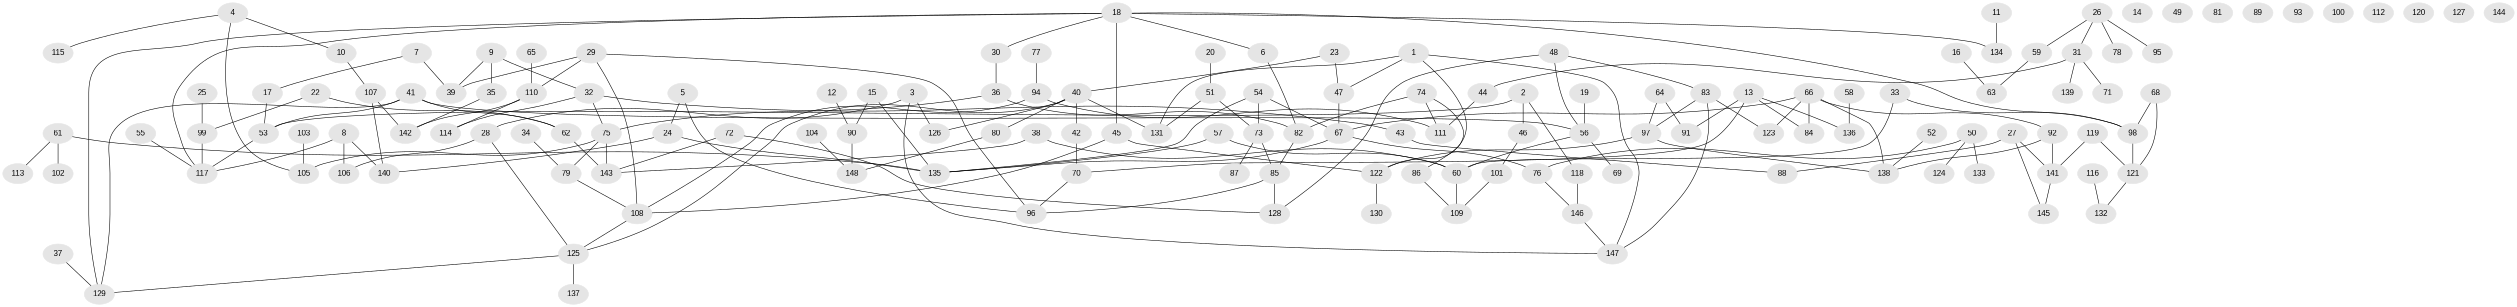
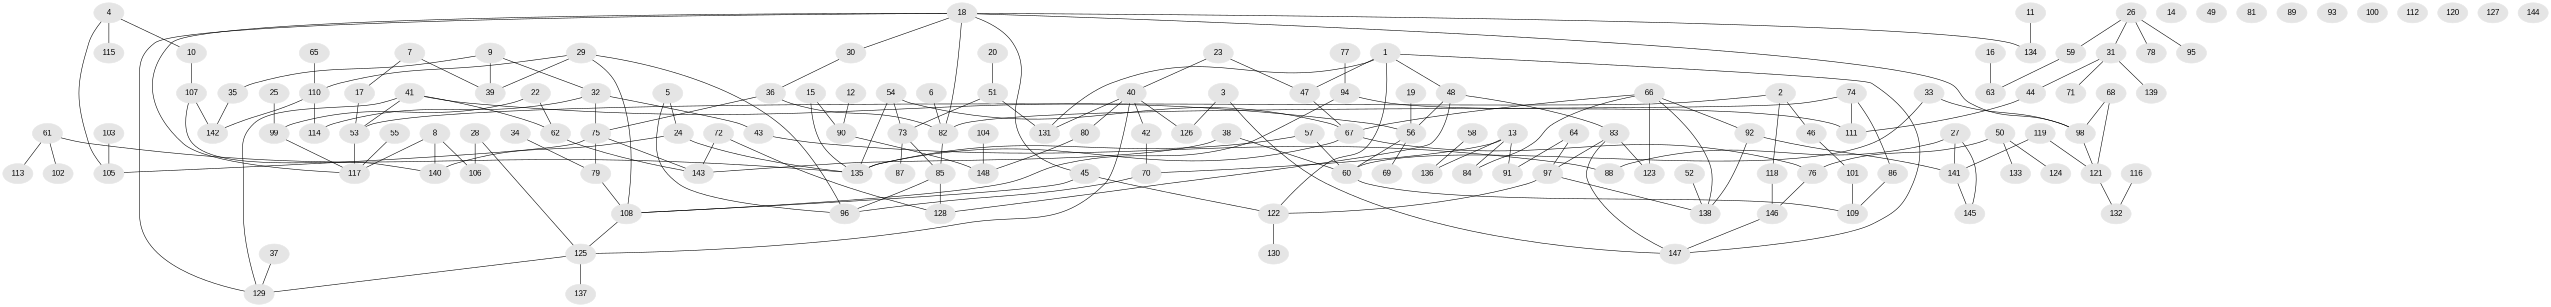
  graph {
    fontname="Liberation Sans"
    node [color=gray90 fontname="Liberation Sans" style=filled]
    edge [fontname="Liberation Sans"]
    1
    47
    48
    122
    131
    147
    67
    56
    83
    128
    130
    2
    46
    53
    118
    101
    117
    146
    3
    28
    126
    106
    125
    4
    10
    105
    115
    107
    5
    24
    96
    140
    135
    6
    82
    85
    7
    17
    39
    8
    9
    32
    35
    43
    75
    114
    142
    11
    134
    12
    90
    148
    13
    70
    84
    91
    136
    14
    15
    16
    63
    18
    30
    45
    98
    129
    36
    108
    121
    19
    60
    69
    20
    51
    73
    22
    62
    99
    143
    23
    40
    42
    80
    25
    26
    31
    59
    78
    95
    44
    71
    139
    27
    88
    141
    145
    137
    29
    110
    111
    79
    33
    109
    34
    37
    38
    41
    76
    97
    123
    49
    50
    124
    133
    87
    52
    138
    54
    55
    57
    58
    61
    102
    113
    64
    65
    66
    92
    68
    132
    72
    74
    86
    77
    94
    81
    89
    93
    100
    103
    104
    112
    116
    119
    120
    127
    144
    1 -- 47
+   1 -- 48
    1 -- 122
    1 -- 131
    1 -- 147
    47 -- 67
    48 -- 56
    48 -- 83
    48 -- 128
    122 -- 130
    67 -- 135
    67 -- 76
    56 -- 60
    56 -- 69
    83 -- 147
    83 -- 97
    83 -- 123
    2 -- 46
    2 -- 53
    2 -- 118
    46 -- 101
    53 -- 117
    118 -- 146
    101 -- 109
    146 -- 147
    3 -- 147
-   3 -- 28
    3 -- 126
    28 -- 106
    28 -- 125
    125 -- 129
    125 -- 137
    4 -- 10
    4 -- 105
    4 -- 115
    10 -- 107
    107 -- 140
    107 -- 142
    5 -- 24
    5 -- 96
    24 -- 140
    24 -- 135
    6 -- 82
    82 -- 85
    85 -- 128
    85 -- 96
    7 -- 17
    7 -- 39
    17 -- 53
    8 -- 117
    8 -- 106
    8 -- 140
    9 -- 39
    9 -- 32
    9 -- 35
    32 -- 43
    32 -- 75
    32 -- 114
    35 -- 142
    43 -- 88
    75 -- 105
    75 -- 143
    75 -- 79
    11 -- 134
    12 -- 90
    90 -- 148
    13 -- 70
    13 -- 84
    13 -- 91
    13 -- 136
    70 -- 96
    15 -- 135
    15 -- 90
    16 -- 63
    18 -- 117
-   18 -- 6
+   18 -- 82
    18 -- 134
    18 -- 30
    18 -- 45
    18 -- 98
    18 -- 129
    30 -- 36
    45 -- 122
    45 -- 108
    98 -- 121
    36 -- 82
    36 -- 75
    108 -- 125
    121 -- 132
    19 -- 56
    60 -- 109
    20 -- 51
    51 -- 131
    51 -- 73
    73 -- 85
    73 -- 87
    22 -- 62
    22 -- 99
    62 -- 143
    99 -- 117
    23 -- 47
    23 -- 40
    40 -- 131
    40 -- 126
    40 -- 125
    40 -- 42
    40 -- 80
    42 -- 70
    80 -- 148
    25 -- 99
    26 -- 31
    26 -- 59
    26 -- 78
    26 -- 95
    31 -- 44
    31 -- 71
    31 -- 139
    59 -- 63
    44 -- 111
    27 -- 88
    27 -- 141
    27 -- 145
    141 -- 145
    29 -- 96
    29 -- 39
    29 -- 108
    29 -- 110
    110 -- 114
    110 -- 142
    79 -- 108
    33 -- 98
    33 -- 60
    34 -- 79
    37 -- 129
    38 -- 60
    38 -- 143
    41 -- 56
    41 -- 53
    41 -- 129
    41 -- 62
    76 -- 146
    97 -- 122
    97 -- 138
    50 -- 76
    50 -- 124
    50 -- 133
    52 -- 138
    54 -- 67
    54 -- 135
    54 -- 73
    55 -- 117
    57 -- 135
    57 -- 60
    58 -- 136
    61 -- 135
    61 -- 102
    61 -- 113
    64 -- 91
    64 -- 97
    65 -- 110
    66 -- 67
    66 -- 84
    66 -- 123
    66 -- 138
    66 -- 92
    92 -- 141
    92 -- 138
    68 -- 98
    68 -- 121
    72 -- 128
    72 -- 143
    74 -- 82
    74 -- 111
    74 -- 86
    86 -- 109
    77 -- 94
    94 -- 108
    94 -- 111
    103 -- 105
    104 -- 148
    116 -- 132
    119 -- 121
    119 -- 141
  }
